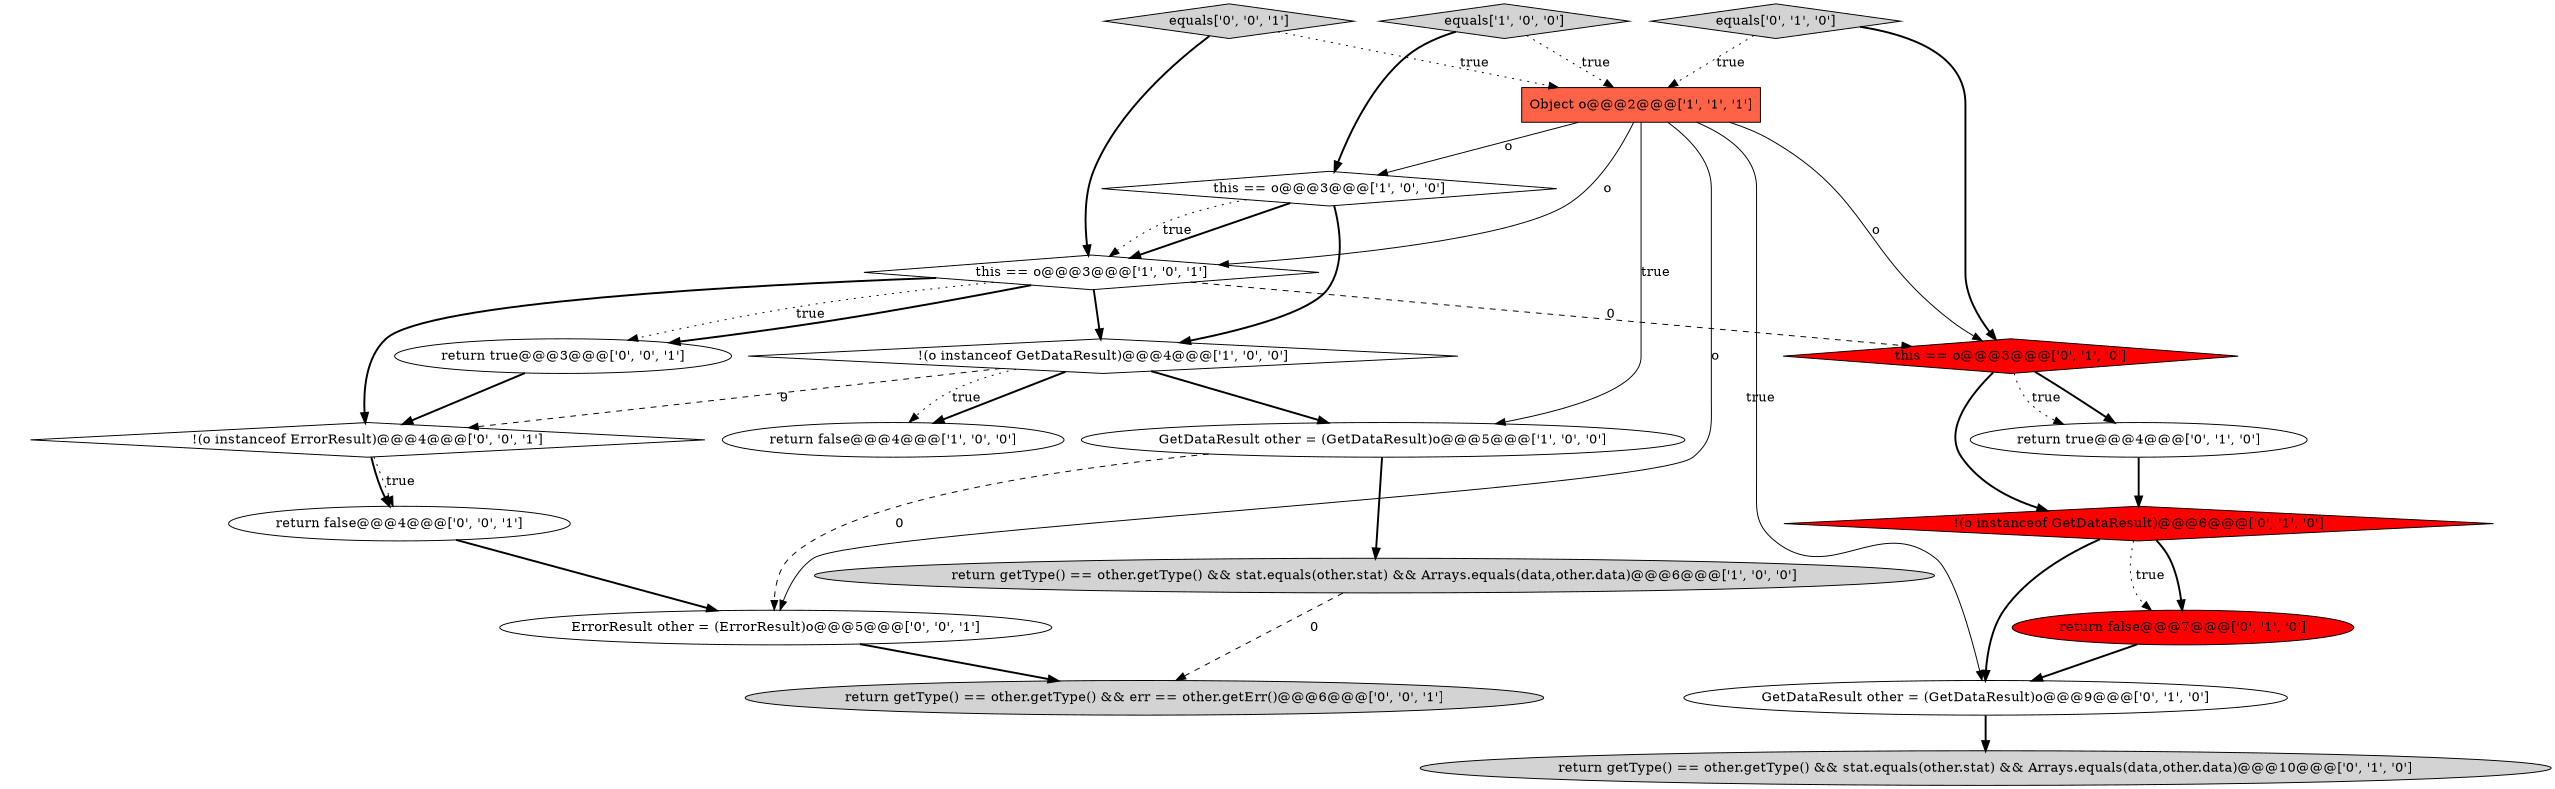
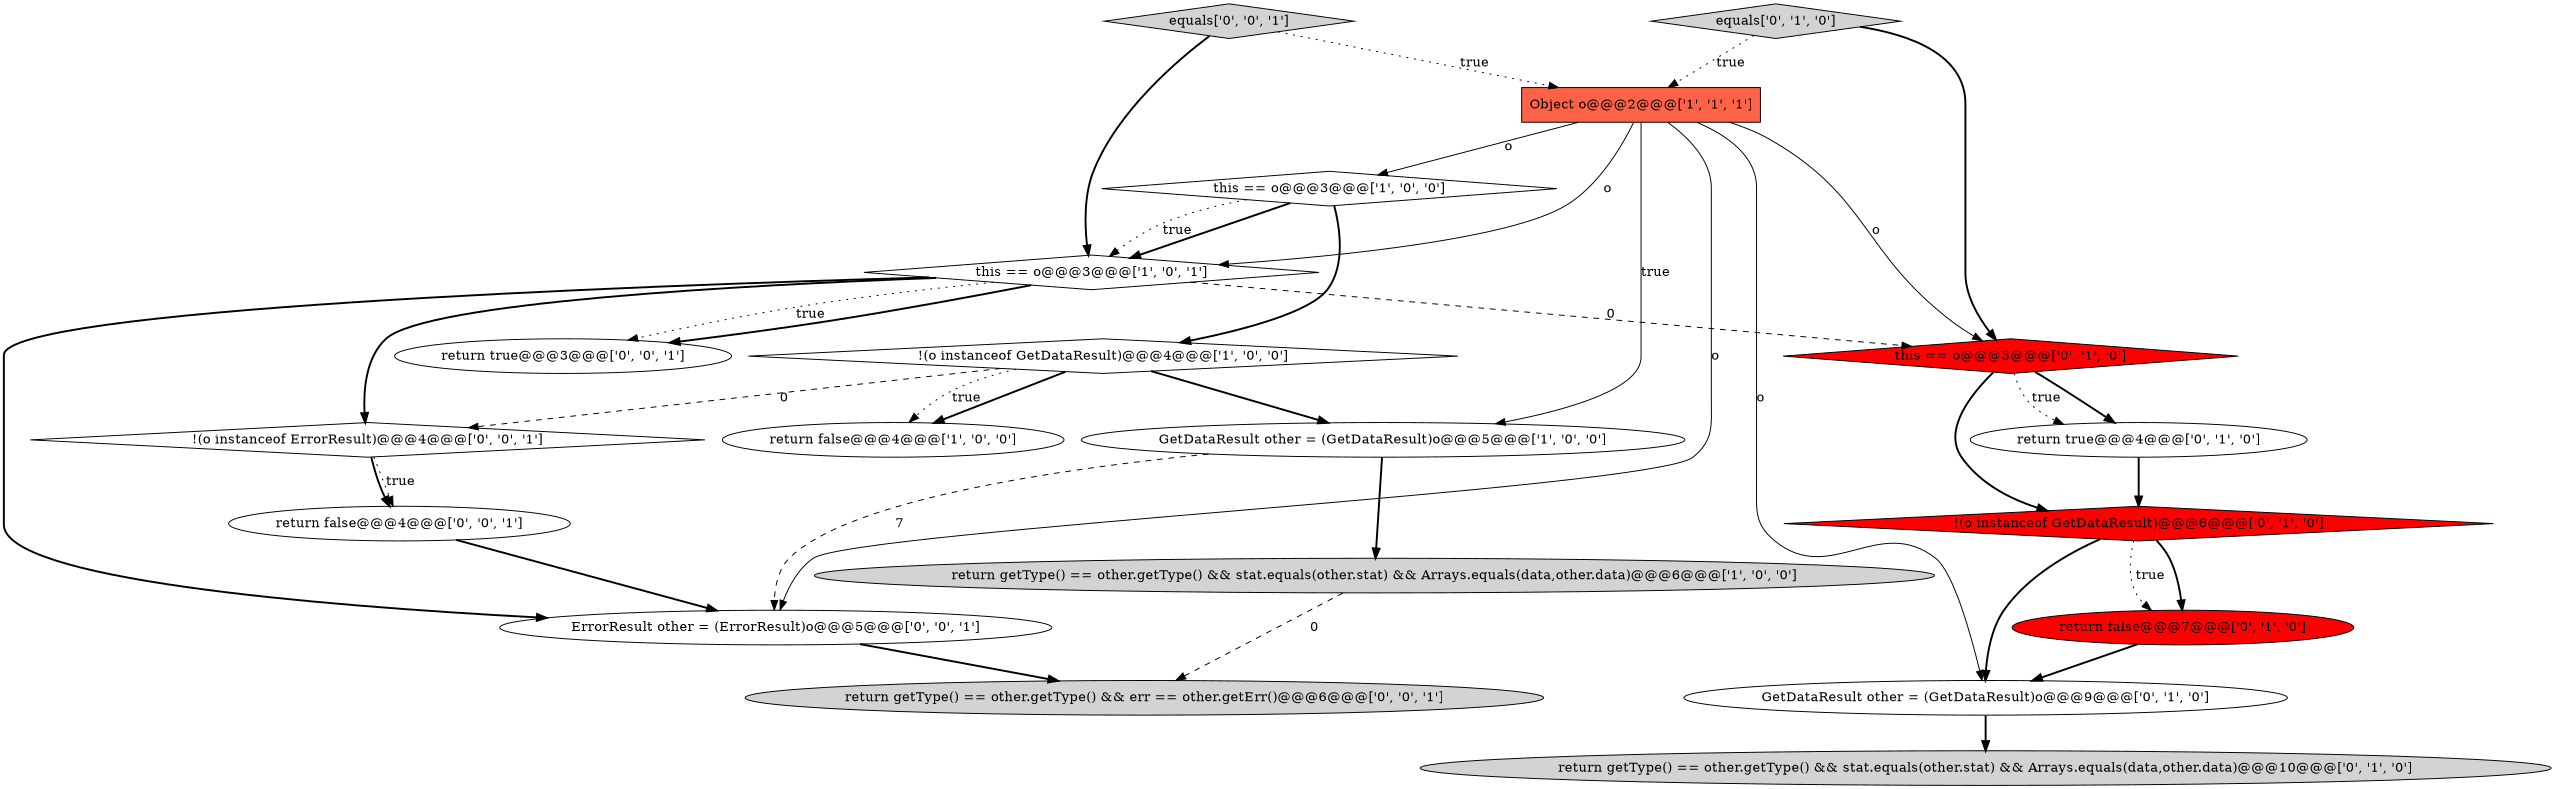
  digraph {
    node [fillcolor=white shape=ellipse style=filled]
    edge [style=bold]
    n1 [label="GetDataResult other = (GetDataResult)o@@@5@@@['1', '0', '0']"]
    n2 [label="ErrorResult other = (ErrorResult)o@@@5@@@['0', '0', '1']"]
    n3 [fillcolor=lightgray label="return getType() == other.getType() && stat.equals(other.stat) && Arrays.equals(data,other.data)@@@6@@@['1', '0', '0']"]
    n4 [fillcolor=lightgray label="return getType() == other.getType() && err == other.getErr()@@@6@@@['0', '0', '1']"]
    n5 [fillcolor=red label="!(o instanceof GetDataResult)@@@6@@@['0', '1', '0']" shape=diamond]
    n6 [fillcolor=red label="return false@@@7@@@['0', '1', '0']"]
    n7 [label="GetDataResult other = (GetDataResult)o@@@9@@@['0', '1', '0']"]
    n8 [fillcolor=lightgray label="return getType() == other.getType() && stat.equals(other.stat) && Arrays.equals(data,other.data)@@@10@@@['0', '1', '0']"]
-   n9 [fillcolor=lightgray label="equals['1', '0', '0']" shape=diamond]
    n10 [fillcolor=tomato label="Object o@@@2@@@['1', '1', '1']" shape=box]
    n11 [label="this == o@@@3@@@['1', '0', '0']" shape=diamond]
    n12 [label="this == o@@@3@@@['1', '0', '1']" shape=diamond]
    n13 [fillcolor=red label="this == o@@@3@@@['0', '1', '0']" shape=diamond]
    n14 [label="!(o instanceof GetDataResult)@@@4@@@['1', '0', '0']" shape=diamond]
    n15 [label="return false@@@4@@@['0', '0', '1']"]
    n16 [label="!(o instanceof ErrorResult)@@@4@@@['0', '0', '1']" shape=diamond]
    n17 [label="return true@@@3@@@['0', '0', '1']"]
    n18 [label="return true@@@4@@@['0', '1', '0']"]
    n19 [label="return false@@@4@@@['1', '0', '0']"]
    n20 [fillcolor=lightgray label="equals['0', '1', '0']" shape=diamond]
    n21 [fillcolor=lightgray label="equals['0', '0', '1']" shape=diamond]
-   n1 -> n2 [label=0 style=dashed]
+   n1 -> n2 [label=7 style=dashed]
    n1 -> n3
    n2 -> n4
    n3 -> n4 [label=0 style=dashed]
    n5 -> n6
    n5 -> n6 [label=true style=dotted]
    n5 -> n7
    n6 -> n7
    n7 -> n8
-   n9 -> n10 [label=true style=dotted]
-   n9 -> n11
    n10 -> n1 [label=true style=solid]
    n10 -> n2 [label=o style=solid]
-   n10 -> n7 [label=true style=solid]
+   n10 -> n7 [label=o style=solid]
    n10 -> n11 [label=o style=solid]
    n10 -> n12 [label=o style=solid]
    n10 -> n13 [label=o style=solid]
    n11 -> n12
    n11 -> n12 [label=true style=dotted]
    n11 -> n14
    n12 -> n13 [label=0 style=dashed]
-   n12 -> n14
+   n12 -> n2
    n12 -> n16
    n12 -> n17 [label=true style=dotted]
    n12 -> n17
    n13 -> n5
    n13 -> n18
    n13 -> n18 [label=true style=dotted]
    n14 -> n1
-   n14 -> n16 [label=9 style=dashed]
+   n14 -> n16 [label=0 style=dashed]
    n14 -> n19
    n14 -> n19 [label=true style=dotted]
    n15 -> n2
    n16 -> n15
    n16 -> n15 [label=true style=dotted]
-   n17 -> n16
    n18 -> n5
    n20 -> n10 [label=true style=dotted]
    n20 -> n13
    n21 -> n10 [label=true style=dotted]
    n21 -> n12
  }
